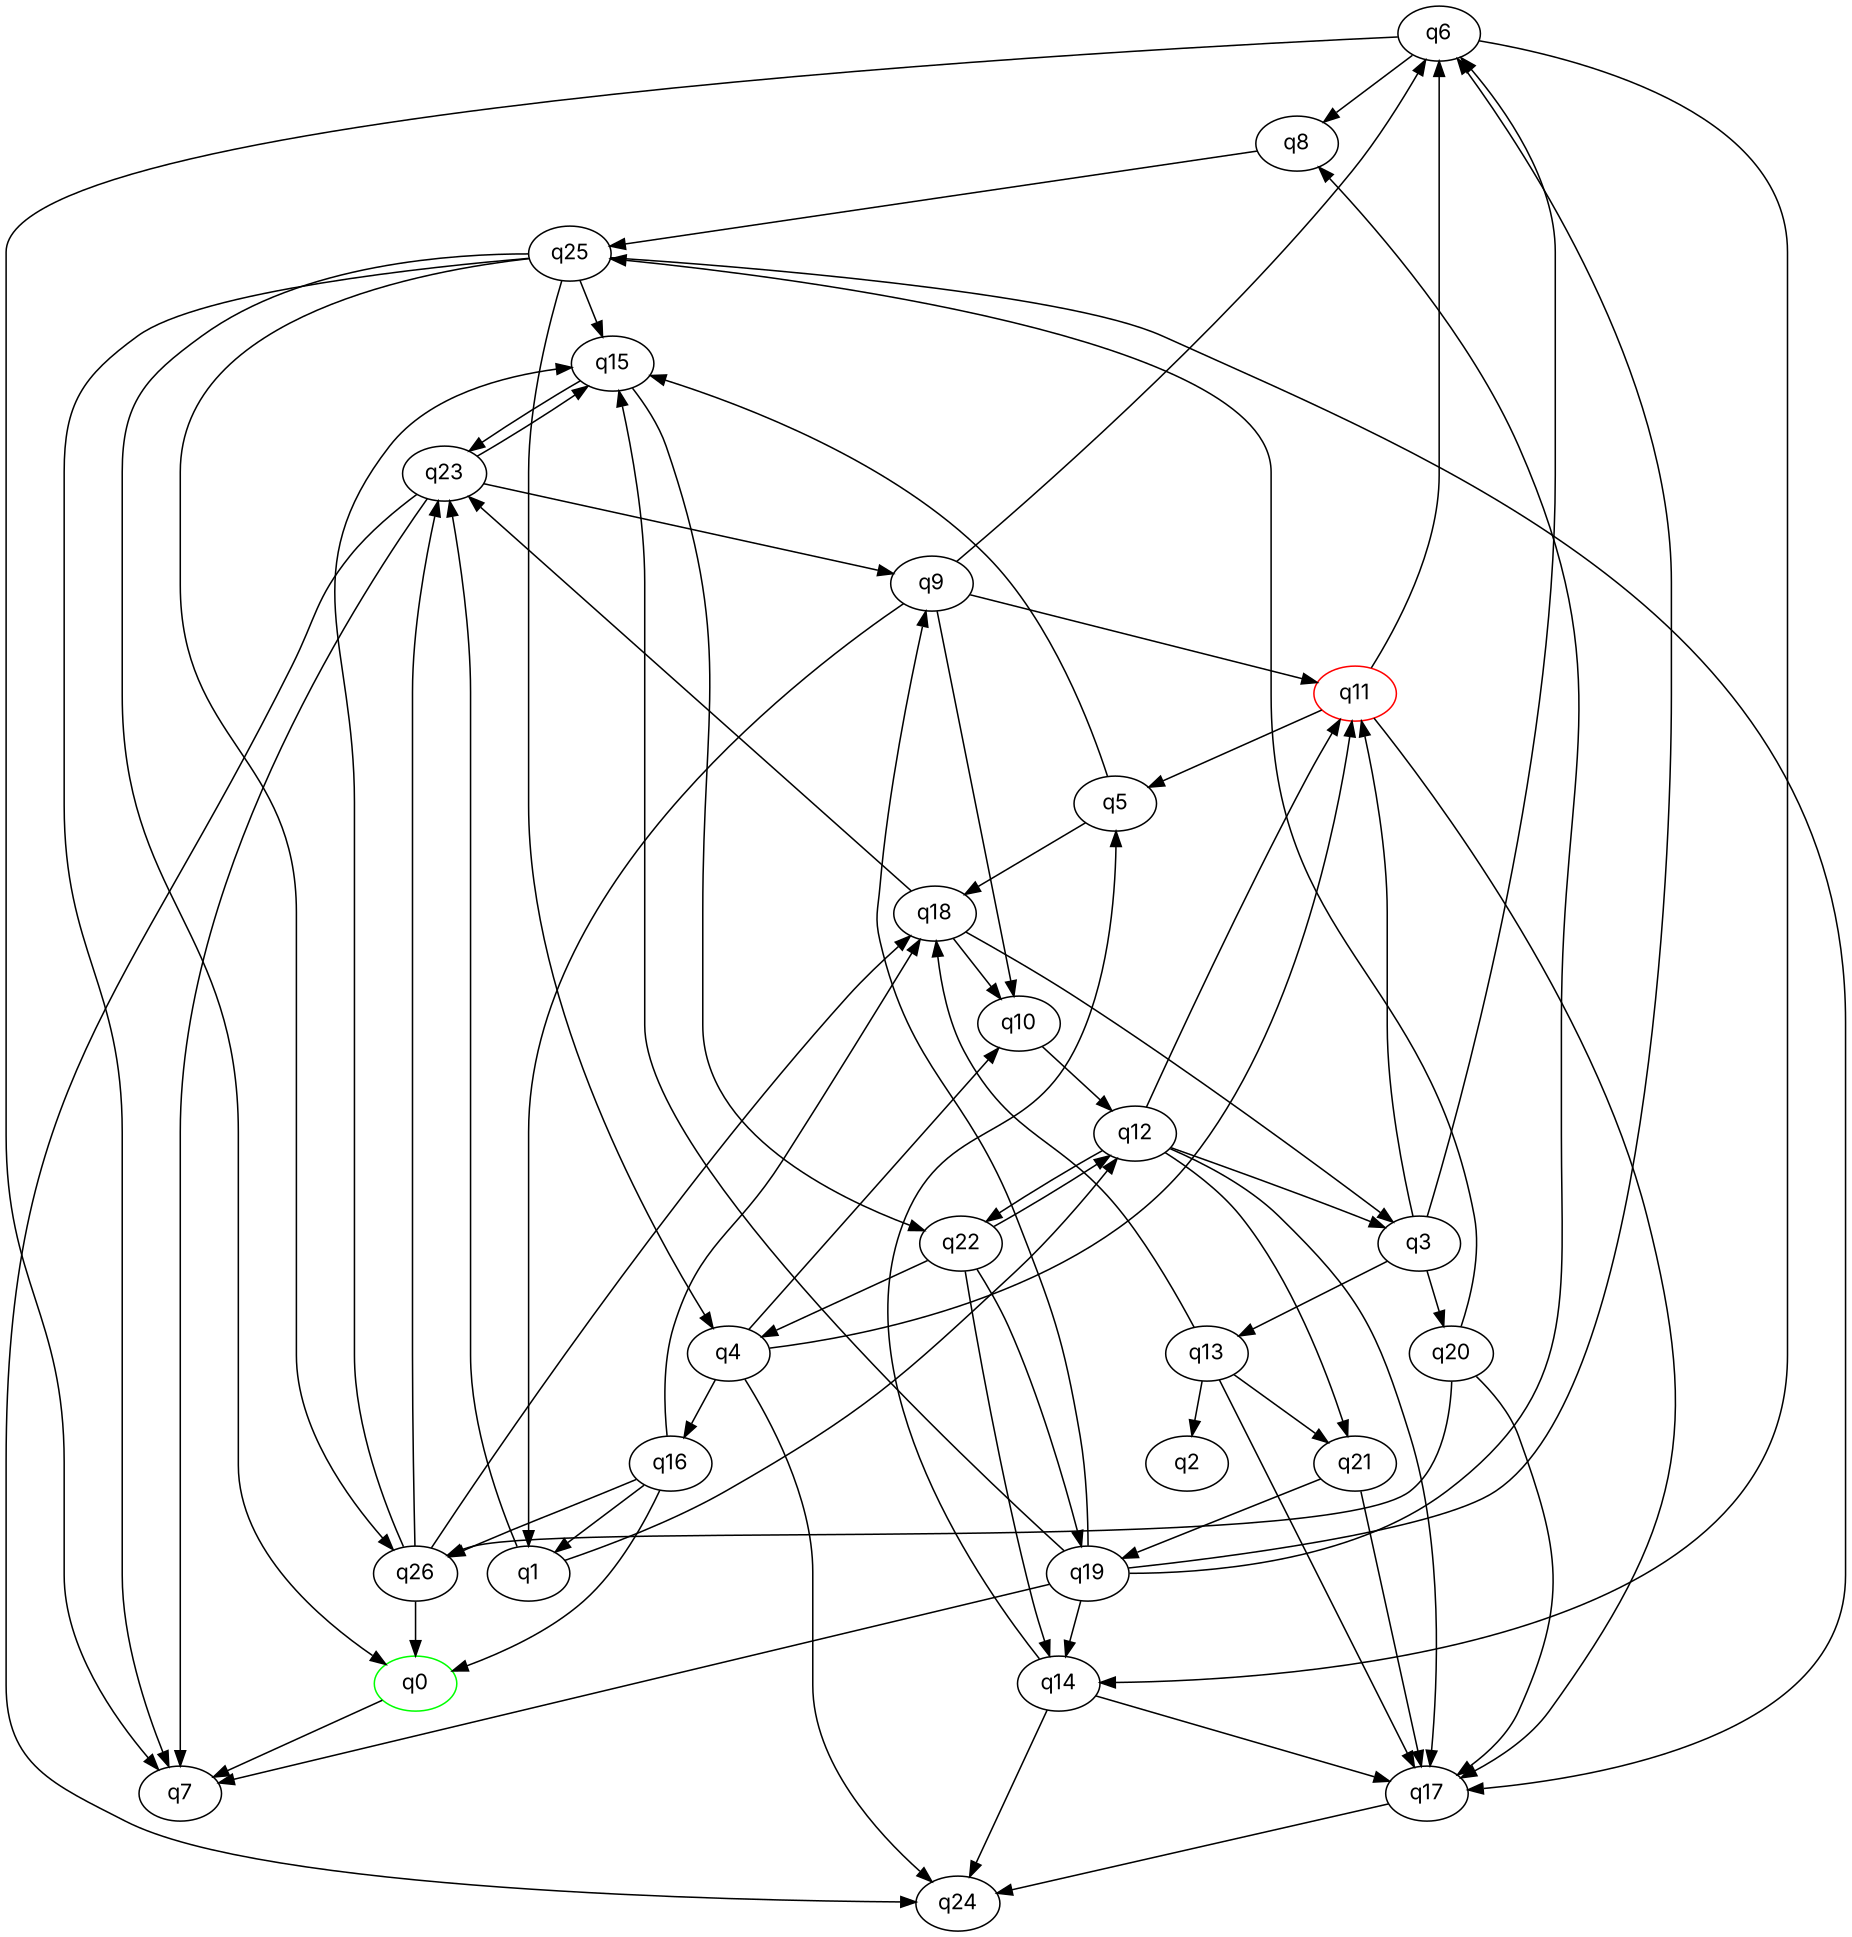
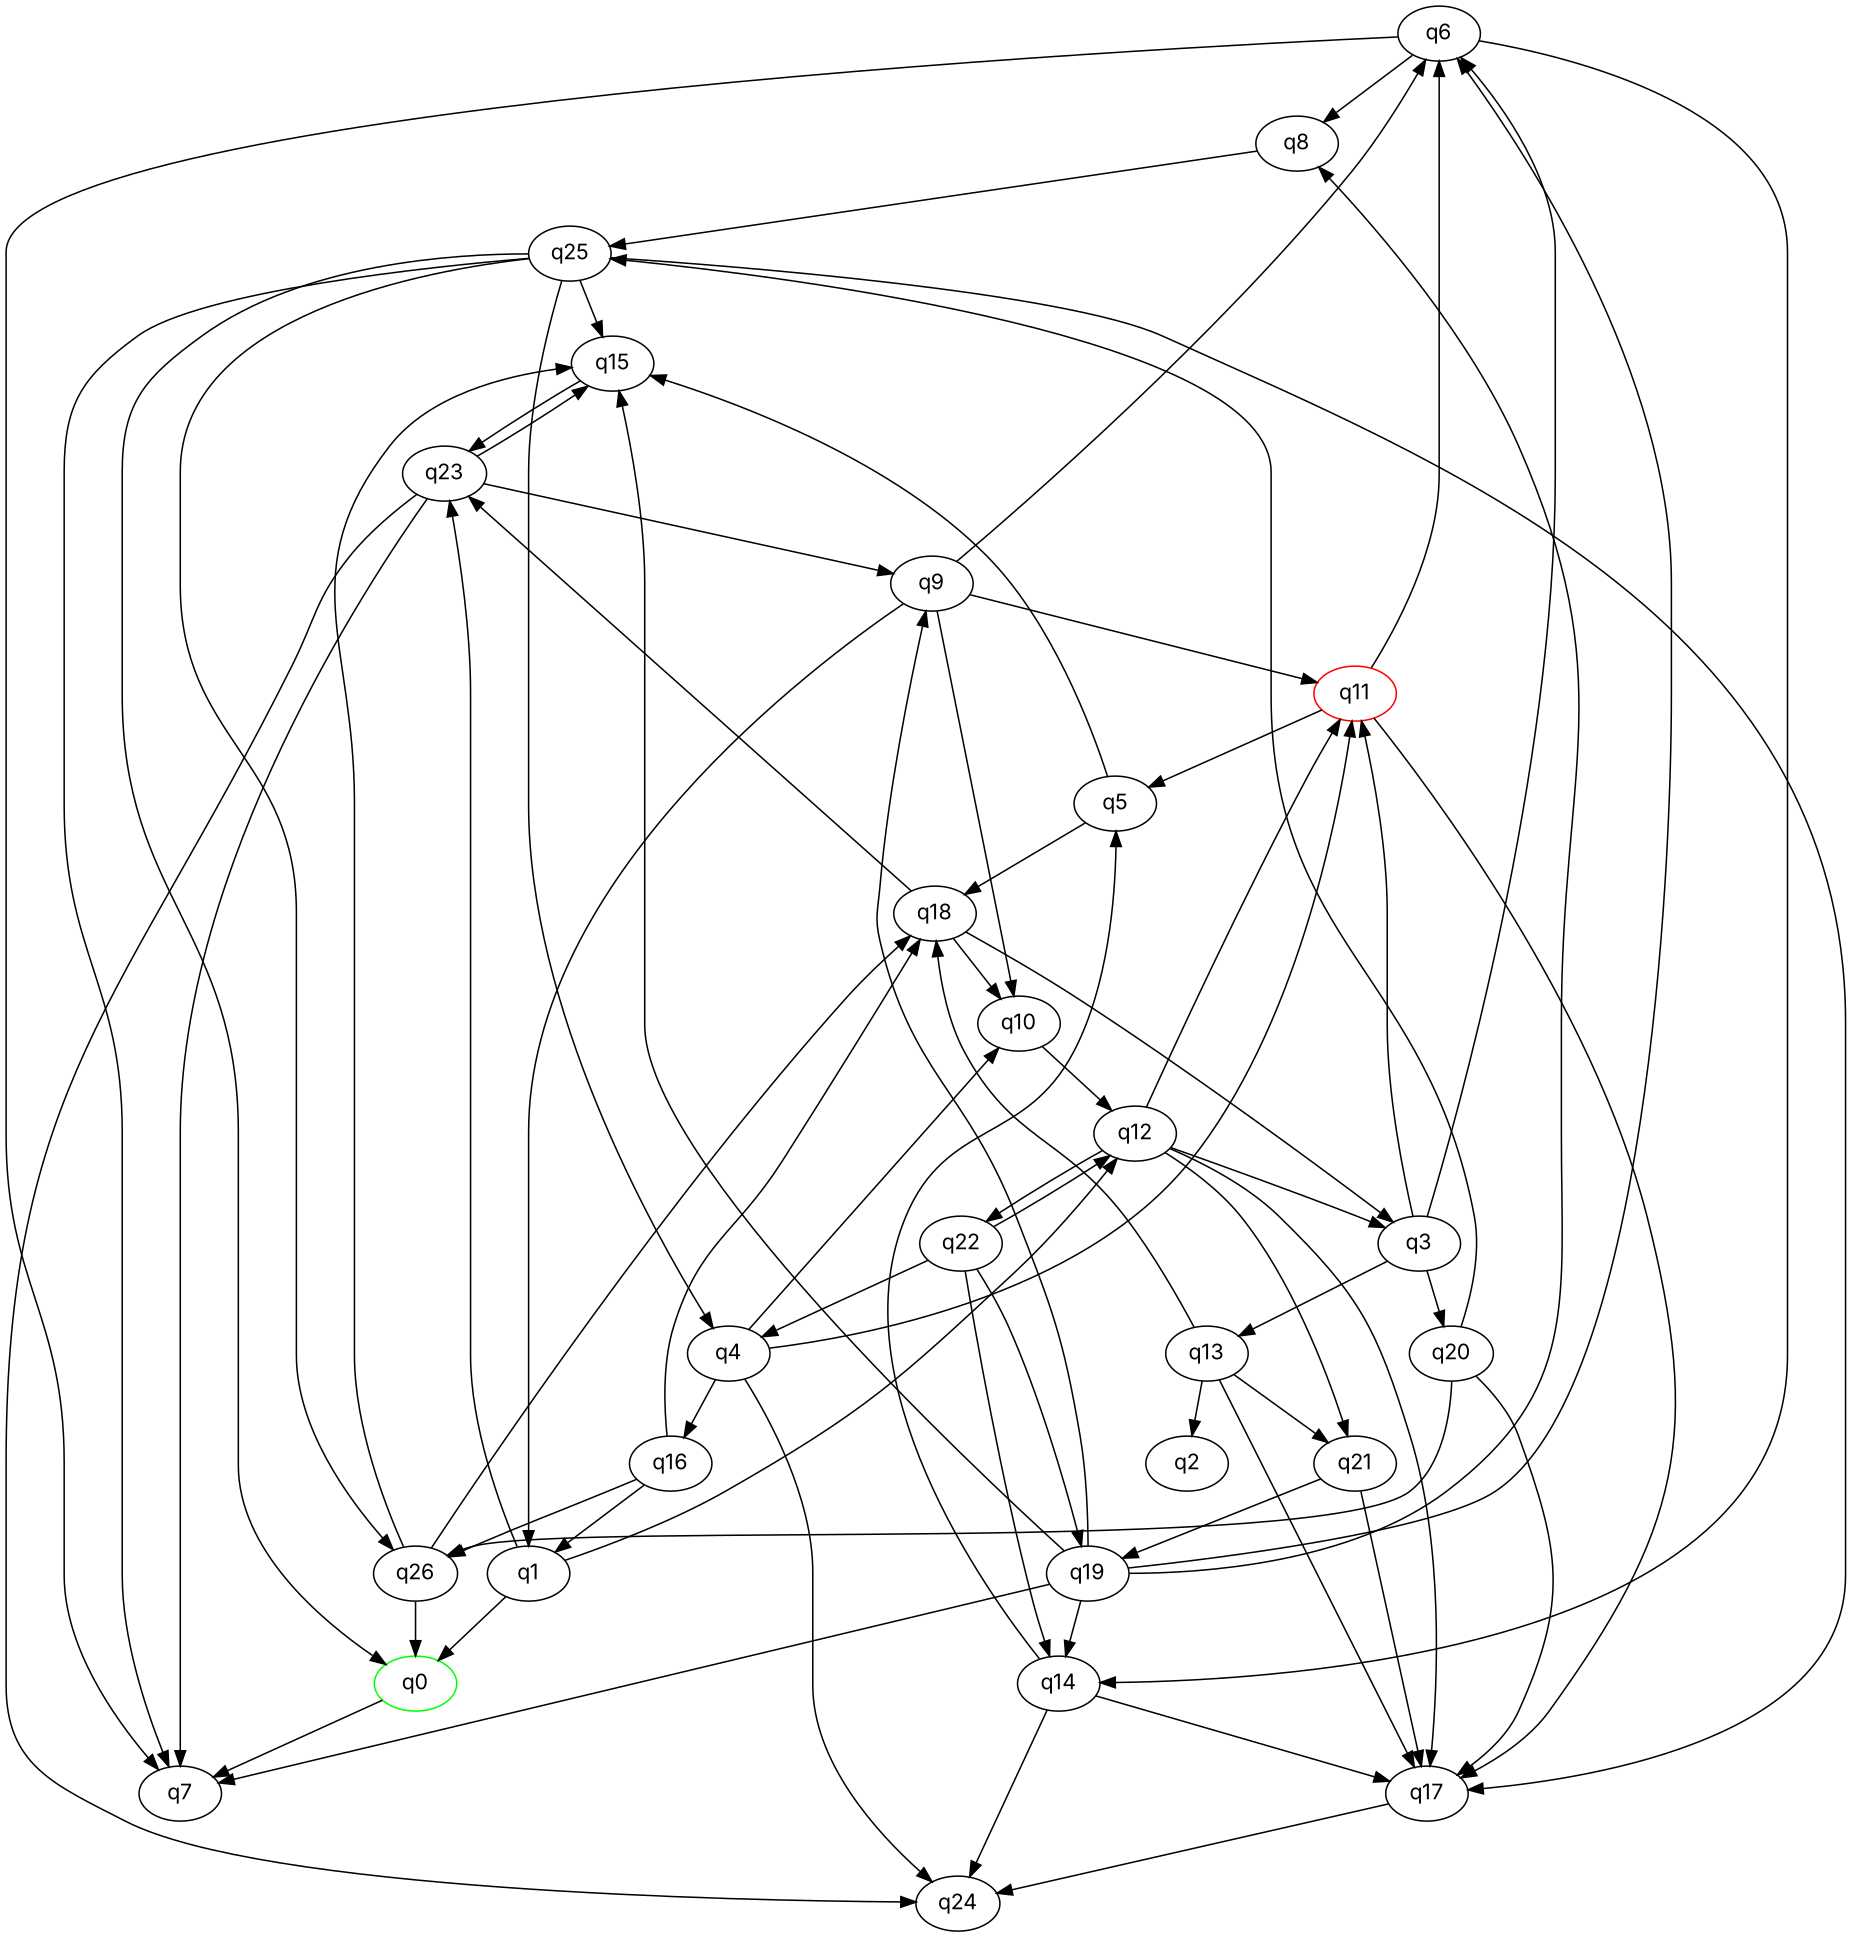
  digraph {
    fontname=Inter
    node [fontname=Inter]
    edge [fontname=Inter]
    q0 [color=green initial=1]
    q7
    q11 [color=red final=1]
    q6
    q5
    q17
    q8
    q14
    q15
    q18
    q24
    q1
    q12
    q23
    q3
    q21
    q22
    q9
    q13
    q20
    q19
    q4
    q10
    q2
    q25
    q26
    q16
    q0 -> q7
    q11 -> q6
    q11 -> q5
    q11 -> q17
    q6 -> q7
    q6 -> q8
    q6 -> q14
    q5 -> q15
    q5 -> q18
    q17 -> q24
    q8 -> q25
    q14 -> q5
    q14 -> q17
    q14 -> q24
    q15 -> q23
-   q15 -> q22
    q18 -> q23
    q18 -> q3
    q18 -> q10
    q1 -> q12
    q1 -> q23
    q12 -> q11
    q12 -> q17
    q12 -> q3
    q12 -> q21
    q12 -> q22
    q23 -> q7
    q23 -> q15
    q23 -> q24
    q23 -> q9
    q3 -> q11
    q3 -> q6
    q3 -> q13
    q3 -> q20
    q21 -> q17
    q21 -> q19
    q22 -> q14
    q22 -> q12
    q22 -> q19
    q22 -> q4
    q9 -> q11
    q9 -> q6
    q9 -> q1
    q9 -> q10
    q13 -> q17
    q13 -> q18
    q13 -> q21
    q13 -> q2
    q20 -> q17
    q20 -> q25
    q20 -> q26
    q19 -> q7
    q19 -> q6
    q19 -> q8
    q19 -> q14
    q19 -> q15
    q19 -> q9
    q4 -> q11
    q4 -> q24
    q4 -> q10
    q4 -> q16
    q10 -> q12
    q25 -> q0
    q25 -> q7
    q25 -> q17
    q25 -> q15
    q25 -> q4
    q25 -> q26
    q26 -> q0
    q26 -> q15
    q26 -> q18
-   q26 -> q23
-   q16 -> q0
+   q1 -> q0
    q16 -> q18
    q16 -> q1
    q16 -> q26
  }
